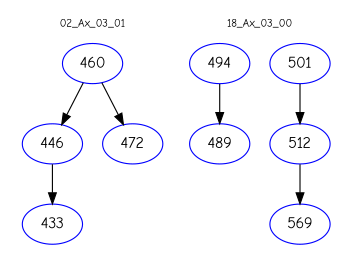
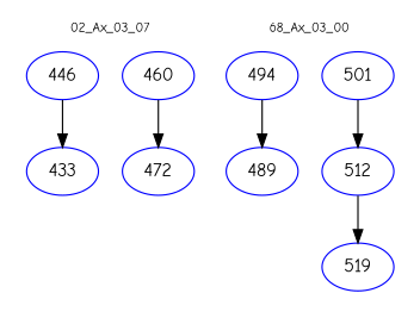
  digraph {
    fontname="Comic Neue"
    node [color=blue fontname="Comic Neue"]
    edge [color=black fontname="Comic Neue"]
    n1 [label=460]
    n2 [label=446]
    n3 [label=472]
    n4 [label=433]
    n5 [label=501]
    n6 [label=494]
    n7 [label=512]
    n8 [label=489]
-   n9 [label=569]
+   n9 [label=519]
    subgraph cluster_1 {
      color=white
      fontsize=10
-     label="02_Ax_03_01"
+     label="02_Ax_03_07"
      n1
      n2
      n3
      n4
    }
    subgraph cluster_2 {
      color=white
      fontsize=10
-     label="18_Ax_03_00"
+     label="68_Ax_03_00"
      n5
      n6
      n7
      n8
      n9
    }
-   n1 -> n2
    n1 -> n3
    n2 -> n4
    n5 -> n7
    n6 -> n8
    n7 -> n9
  }
